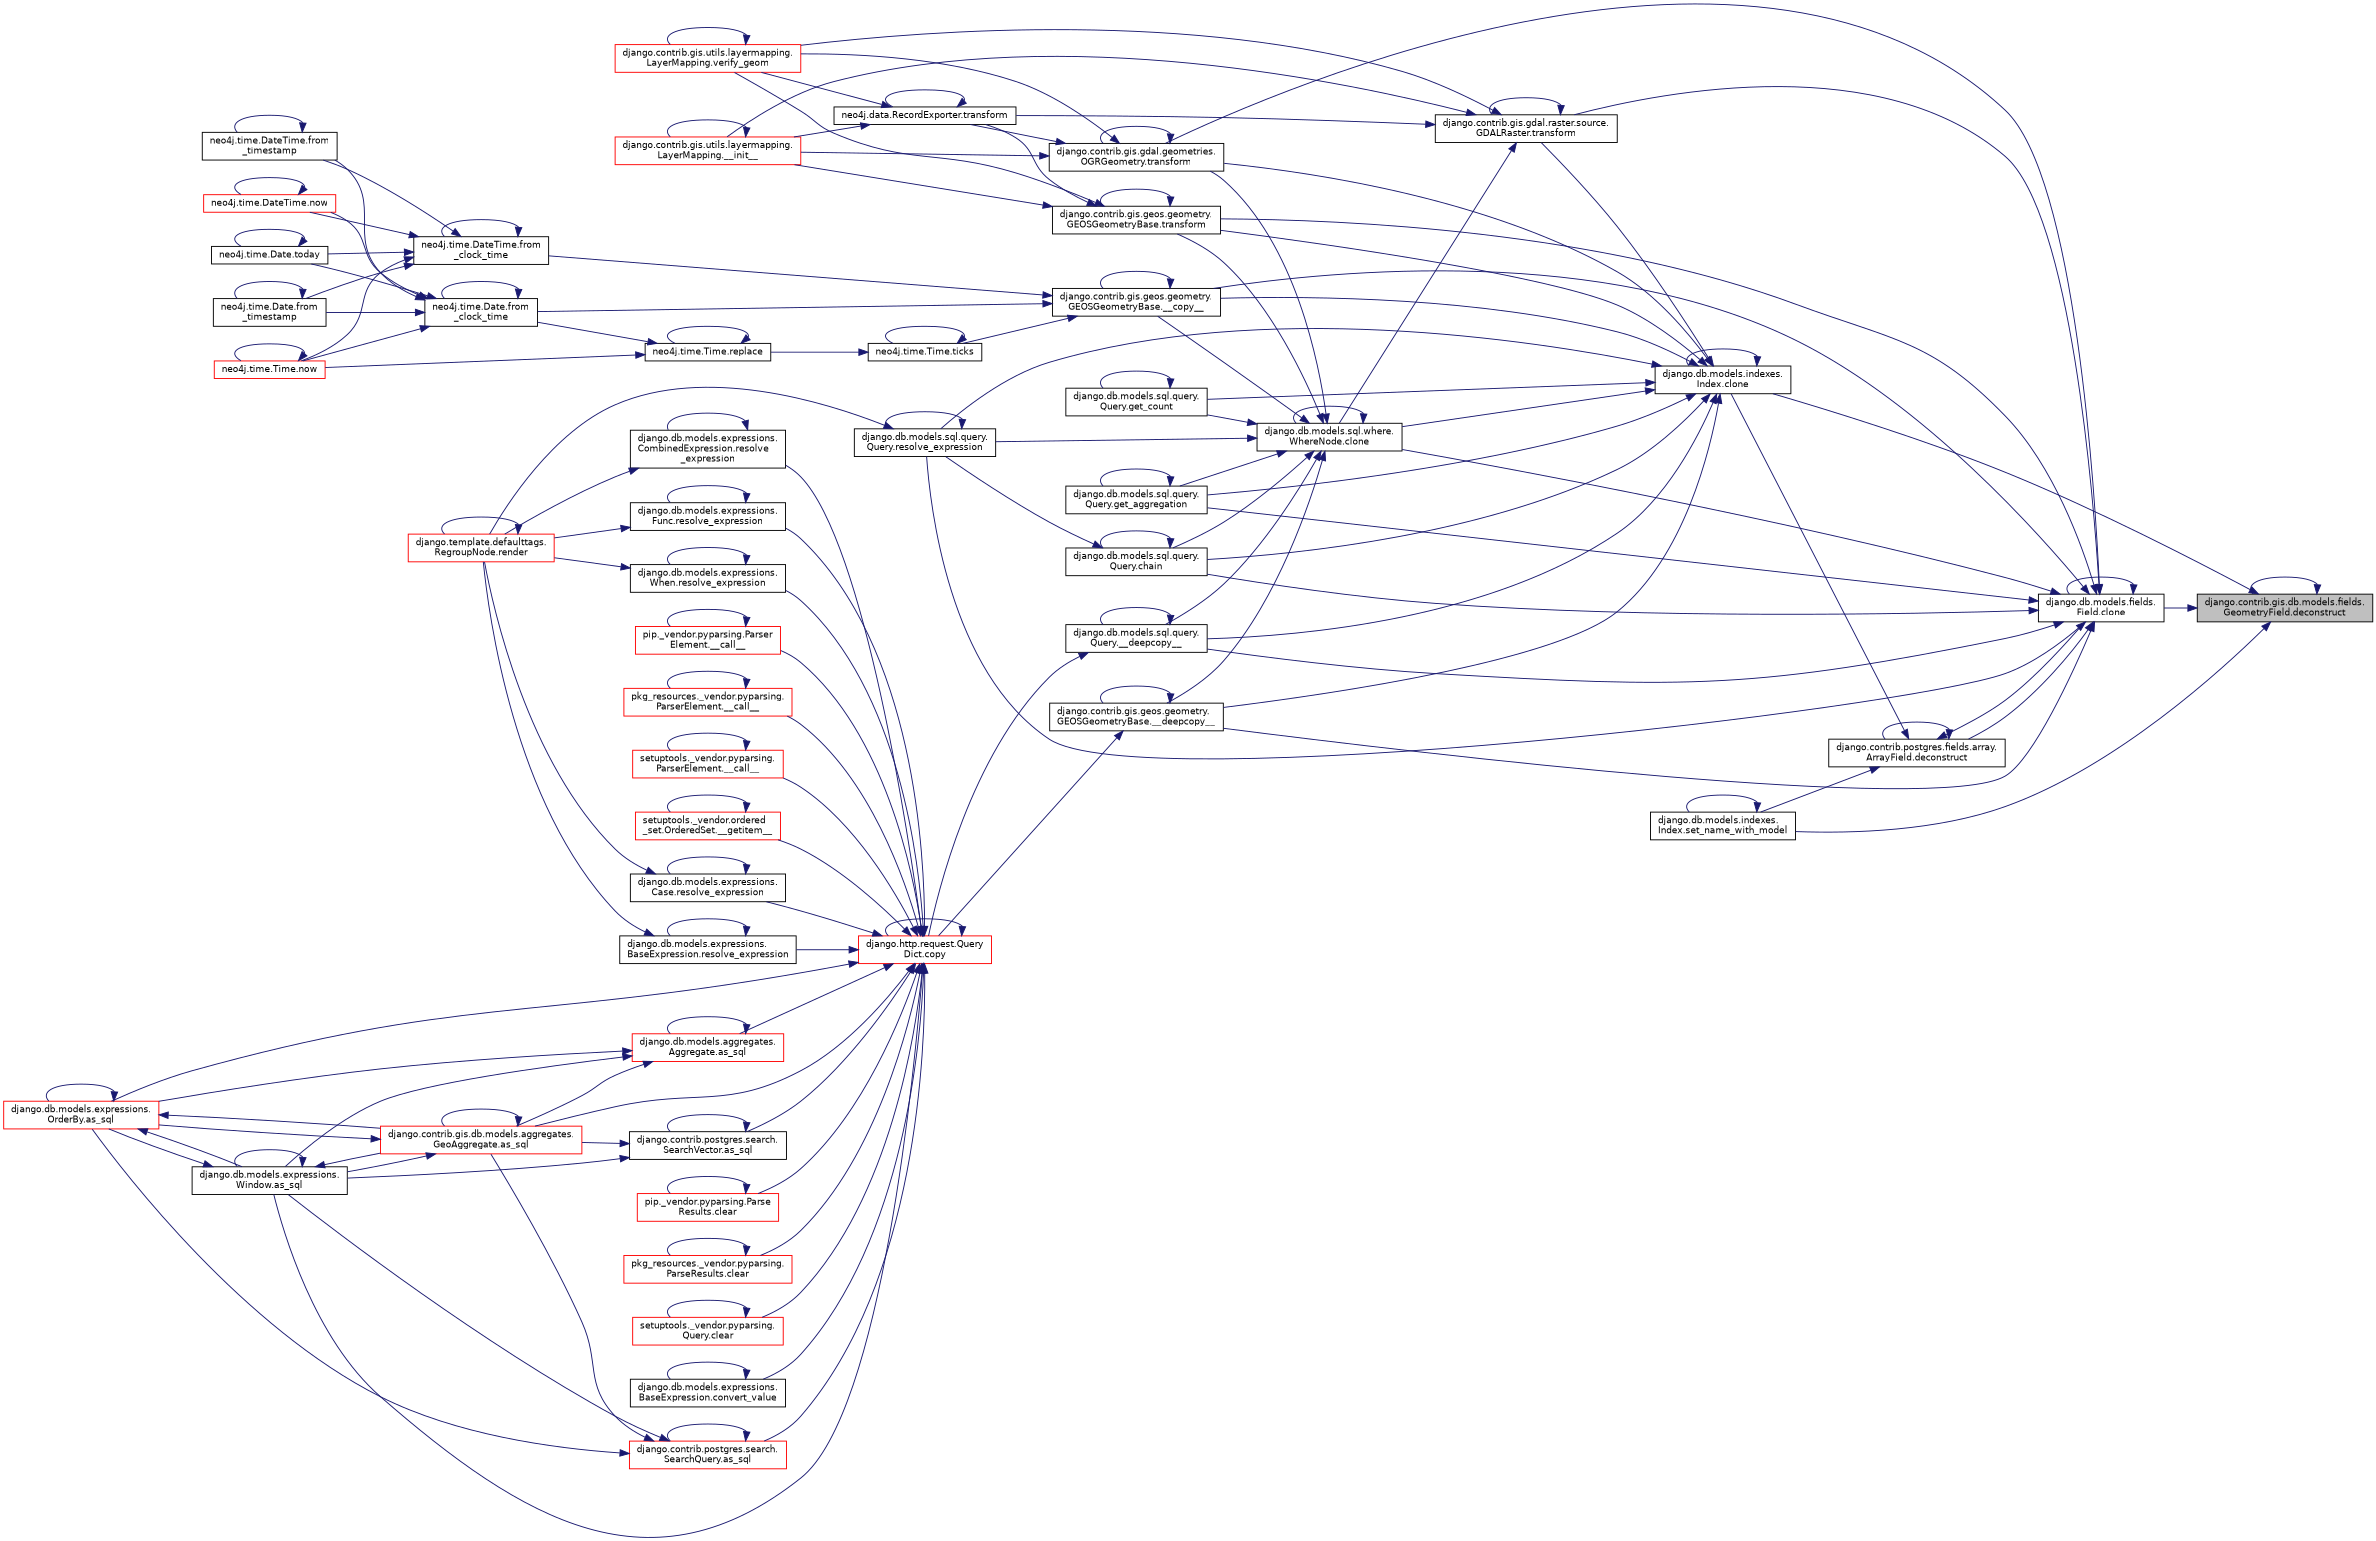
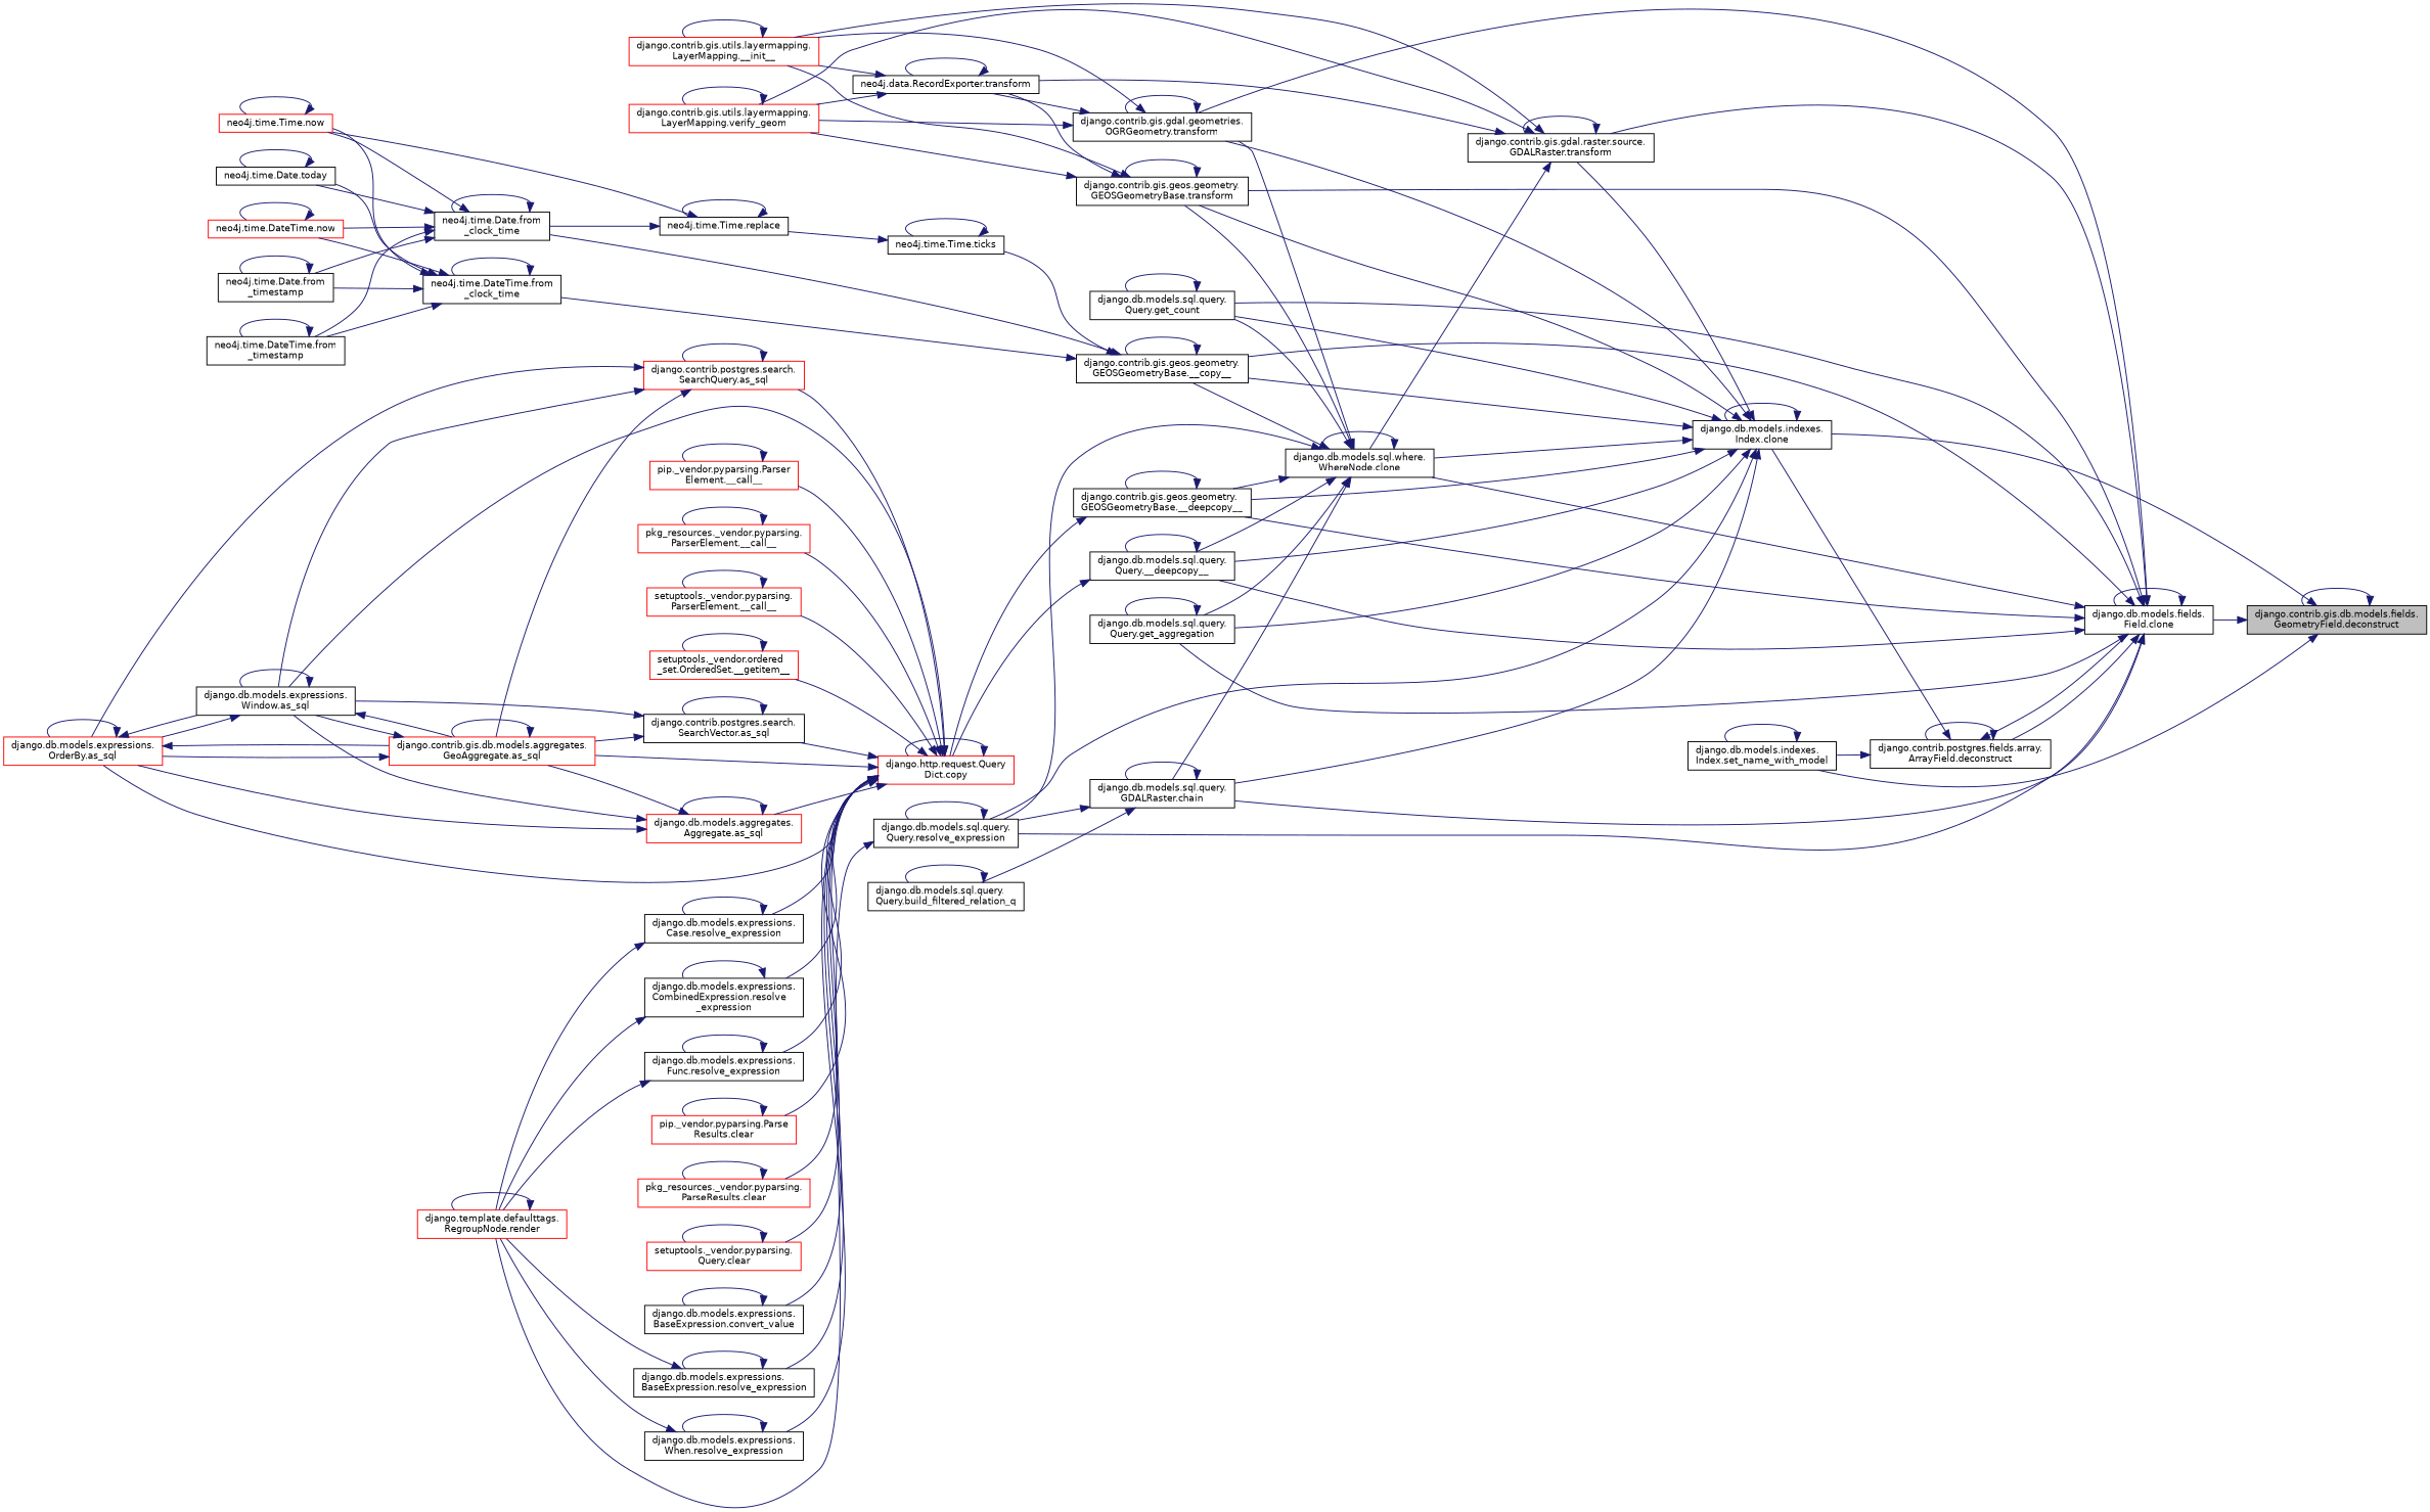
  digraph {
    rankdir=RL
    node [color=black fillcolor=white fontname=Helvetica fontsize=10 shape=record style=filled]
    edge [color=midnightblue dir=back fontname=Helvetica fontsize=10 labelfontname=Helvetica labelfontsize=10 style=solid]
    n1 [fillcolor=grey75 fontcolor=black height=0.2 label="django.contrib.gis.db.models.fields.\lGeometryField.deconstruct" width=0.4]
    n2 [height=0.2 label="django.db.models.fields.\lField.clone" width=0.4]
    n3 [height=0.2 label="django.db.models.indexes.\lIndex.clone" width=0.4]
    n4 [height=0.2 label="django.db.models.indexes.\lIndex.set_name_with_model" width=0.4]
    n5 [height=0.2 label="django.contrib.gis.geos.geometry.\lGEOSGeometryBase.__copy__" width=0.4]
    n6 [height=0.2 label="django.db.models.sql.query.\lQuery.__deepcopy__" width=0.4]
    n7 [height=0.2 label="django.contrib.gis.geos.geometry.\lGEOSGeometryBase.__deepcopy__" width=0.4]
-   n8 [height=0.2 label="django.db.models.sql.query.\lQuery.chain" width=0.4]
+   n8 [height=0.2 label="django.db.models.sql.query.\lGDALRaster.chain" width=0.4]
    n9 [height=0.2 label="django.db.models.sql.query.\lQuery.resolve_expression" width=0.4]
    n10 [height=0.2 label="django.db.models.sql.where.\lWhereNode.clone" width=0.4]
    n11 [height=0.2 label="django.db.models.sql.query.\lQuery.get_aggregation" width=0.4]
    n12 [height=0.2 label="django.db.models.sql.query.\lQuery.get_count" width=0.4]
    n13 [height=0.2 label="django.contrib.gis.gdal.geometries.\lOGRGeometry.transform" width=0.4]
    n14 [height=0.2 label="django.contrib.gis.geos.geometry.\lGEOSGeometryBase.transform" width=0.4]
    n15 [height=0.2 label="django.contrib.gis.gdal.raster.source.\lGDALRaster.transform" width=0.4]
    n16 [height=0.2 label="django.contrib.postgres.fields.array.\lArrayField.deconstruct" width=0.4]
    n17 [height=0.2 label="neo4j.time.Date.from\l_clock_time" width=0.4]
    n18 [height=0.2 label="neo4j.time.DateTime.from\l_clock_time" width=0.4]
    n19 [height=0.2 label="neo4j.time.Time.ticks" width=0.4]
    n20 [color=red height=0.2 label="django.http.request.Query\lDict.copy" width=0.4]
+   n21 [height=0.2 label="django.db.models.sql.query.\lQuery.build_filtered_relation_q" width=0.4]
    n22 [color=red height=0.2 label="django.template.defaulttags.\lRegroupNode.render" width=0.4]
    n23 [color=red height=0.2 label="django.contrib.gis.utils.layermapping.\lLayerMapping.__init__" width=0.4]
    n24 [height=0.2 label="neo4j.data.RecordExporter.transform" width=0.4]
    n25 [color=red height=0.2 label="django.contrib.gis.utils.layermapping.\lLayerMapping.verify_geom" width=0.4]
    n26 [height=0.2 label="neo4j.time.Date.from\l_timestamp" width=0.4]
    n27 [height=0.2 label="neo4j.time.DateTime.from\l_timestamp" width=0.4]
    n28 [color=red height=0.2 label="neo4j.time.Time.now" width=0.4]
    n29 [color=red height=0.2 label="neo4j.time.DateTime.now" width=0.4]
    n30 [height=0.2 label="neo4j.time.Date.today" width=0.4]
    n31 [height=0.2 label="neo4j.time.Time.replace" width=0.4]
    n32 [color=red height=0.2 label="pip._vendor.pyparsing.Parser\lElement.__call__" width=0.4]
    n33 [color=red height=0.2 label="pkg_resources._vendor.pyparsing.\lParserElement.__call__" width=0.4]
    n34 [color=red height=0.2 label="setuptools._vendor.pyparsing.\lParserElement.__call__" width=0.4]
    n35 [color=red height=0.2 label="setuptools._vendor.ordered\l_set.OrderedSet.__getitem__" width=0.4]
    n36 [color=red height=0.2 label="django.db.models.aggregates.\lAggregate.as_sql" width=0.4]
    n37 [color=red height=0.2 label="django.contrib.gis.db.models.aggregates.\lGeoAggregate.as_sql" width=0.4]
    n38 [height=0.2 label="django.db.models.expressions.\lWindow.as_sql" width=0.4]
    n39 [color=red height=0.2 label="django.db.models.expressions.\lOrderBy.as_sql" width=0.4]
    n40 [height=0.2 label="django.contrib.postgres.search.\lSearchVector.as_sql" width=0.4]
    n41 [color=red height=0.2 label="django.contrib.postgres.search.\lSearchQuery.as_sql" width=0.4]
    n42 [color=red height=0.2 label="pip._vendor.pyparsing.Parse\lResults.clear" width=0.4]
    n43 [color=red height=0.2 label="pkg_resources._vendor.pyparsing.\lParseResults.clear" width=0.4]
    n44 [color=red height=0.2 label="setuptools._vendor.pyparsing.\lQuery.clear" width=0.4]
    n45 [height=0.2 label="django.db.models.expressions.\lBaseExpression.convert_value" width=0.4]
    n46 [height=0.2 label="django.db.models.expressions.\lBaseExpression.resolve_expression" width=0.4]
    n47 [height=0.2 label="django.db.models.expressions.\lCombinedExpression.resolve\l_expression" width=0.4]
    n48 [height=0.2 label="django.db.models.expressions.\lFunc.resolve_expression" width=0.4]
    n49 [height=0.2 label="django.db.models.expressions.\lWhen.resolve_expression" width=0.4]
    n50 [height=0.2 label="django.db.models.expressions.\lCase.resolve_expression" width=0.4]
    n1 -> n1
    n1 -> n2
    n1 -> n3
    n1 -> n4
    n2 -> n2
    n2 -> n5
    n2 -> n6
    n2 -> n7
    n2 -> n8
    n2 -> n9
    n2 -> n10
    n2 -> n11
+   n2 -> n12
    n2 -> n13
    n2 -> n14
    n2 -> n15
    n2 -> n16
    n3 -> n3
    n3 -> n5
    n3 -> n6
    n3 -> n7
    n3 -> n8
    n3 -> n9
    n3 -> n10
    n3 -> n11
    n3 -> n12
    n3 -> n13
    n3 -> n14
    n3 -> n15
    n4 -> n4
    n5 -> n5
    n5 -> n17
    n5 -> n18
    n5 -> n19
    n6 -> n6
    n6 -> n20
    n7 -> n7
    n7 -> n20
    n8 -> n8
    n8 -> n9
+   n8 -> n21
    n9 -> n9
    n9 -> n22
    n10 -> n5
    n10 -> n6
    n10 -> n7
    n10 -> n8
    n10 -> n9
    n10 -> n10
    n10 -> n11
    n10 -> n12
    n10 -> n13
    n10 -> n14
    n11 -> n11
    n12 -> n12
    n13 -> n13
    n13 -> n23
    n13 -> n24
    n13 -> n25
    n14 -> n14
    n14 -> n23
    n14 -> n24
    n14 -> n25
    n15 -> n10
    n15 -> n15
    n15 -> n23
    n15 -> n24
    n15 -> n25
    n16 -> n2
    n16 -> n3
    n16 -> n4
    n16 -> n16
    n17 -> n17
    n17 -> n26
    n17 -> n27
    n17 -> n28
    n17 -> n29
    n17 -> n30
    n18 -> n18
    n18 -> n26
    n18 -> n27
    n18 -> n28
    n18 -> n29
    n18 -> n30
    n19 -> n19
    n19 -> n31
    n20 -> n20
    n20 -> n32
    n20 -> n33
    n20 -> n34
    n20 -> n35
    n20 -> n36
    n20 -> n37
    n20 -> n38
    n20 -> n39
    n20 -> n40
    n20 -> n41
    n20 -> n42
    n20 -> n43
    n20 -> n44
    n20 -> n45
    n20 -> n46
    n20 -> n47
    n20 -> n48
    n20 -> n49
    n20 -> n50
+   n21 -> n21
    n22 -> n22
    n23 -> n23
    n24 -> n23
    n24 -> n24
    n24 -> n25
    n25 -> n25
    n26 -> n26
    n27 -> n27
    n28 -> n28
    n29 -> n29
    n30 -> n30
    n31 -> n17
    n31 -> n28
    n31 -> n31
    n32 -> n32
    n33 -> n33
    n34 -> n34
    n35 -> n35
    n36 -> n36
    n36 -> n37
    n36 -> n38
    n36 -> n39
    n37 -> n37
    n37 -> n38
    n37 -> n39
    n38 -> n37
    n38 -> n38
    n38 -> n39
    n39 -> n37
    n39 -> n38
    n39 -> n39
    n40 -> n37
    n40 -> n38
    n40 -> n40
    n41 -> n37
    n41 -> n38
    n41 -> n39
    n41 -> n41
    n42 -> n42
    n43 -> n43
    n44 -> n44
    n45 -> n45
    n46 -> n22
    n46 -> n46
    n47 -> n22
    n47 -> n47
    n48 -> n22
    n48 -> n48
    n49 -> n22
    n49 -> n49
    n50 -> n22
    n50 -> n50
  }
